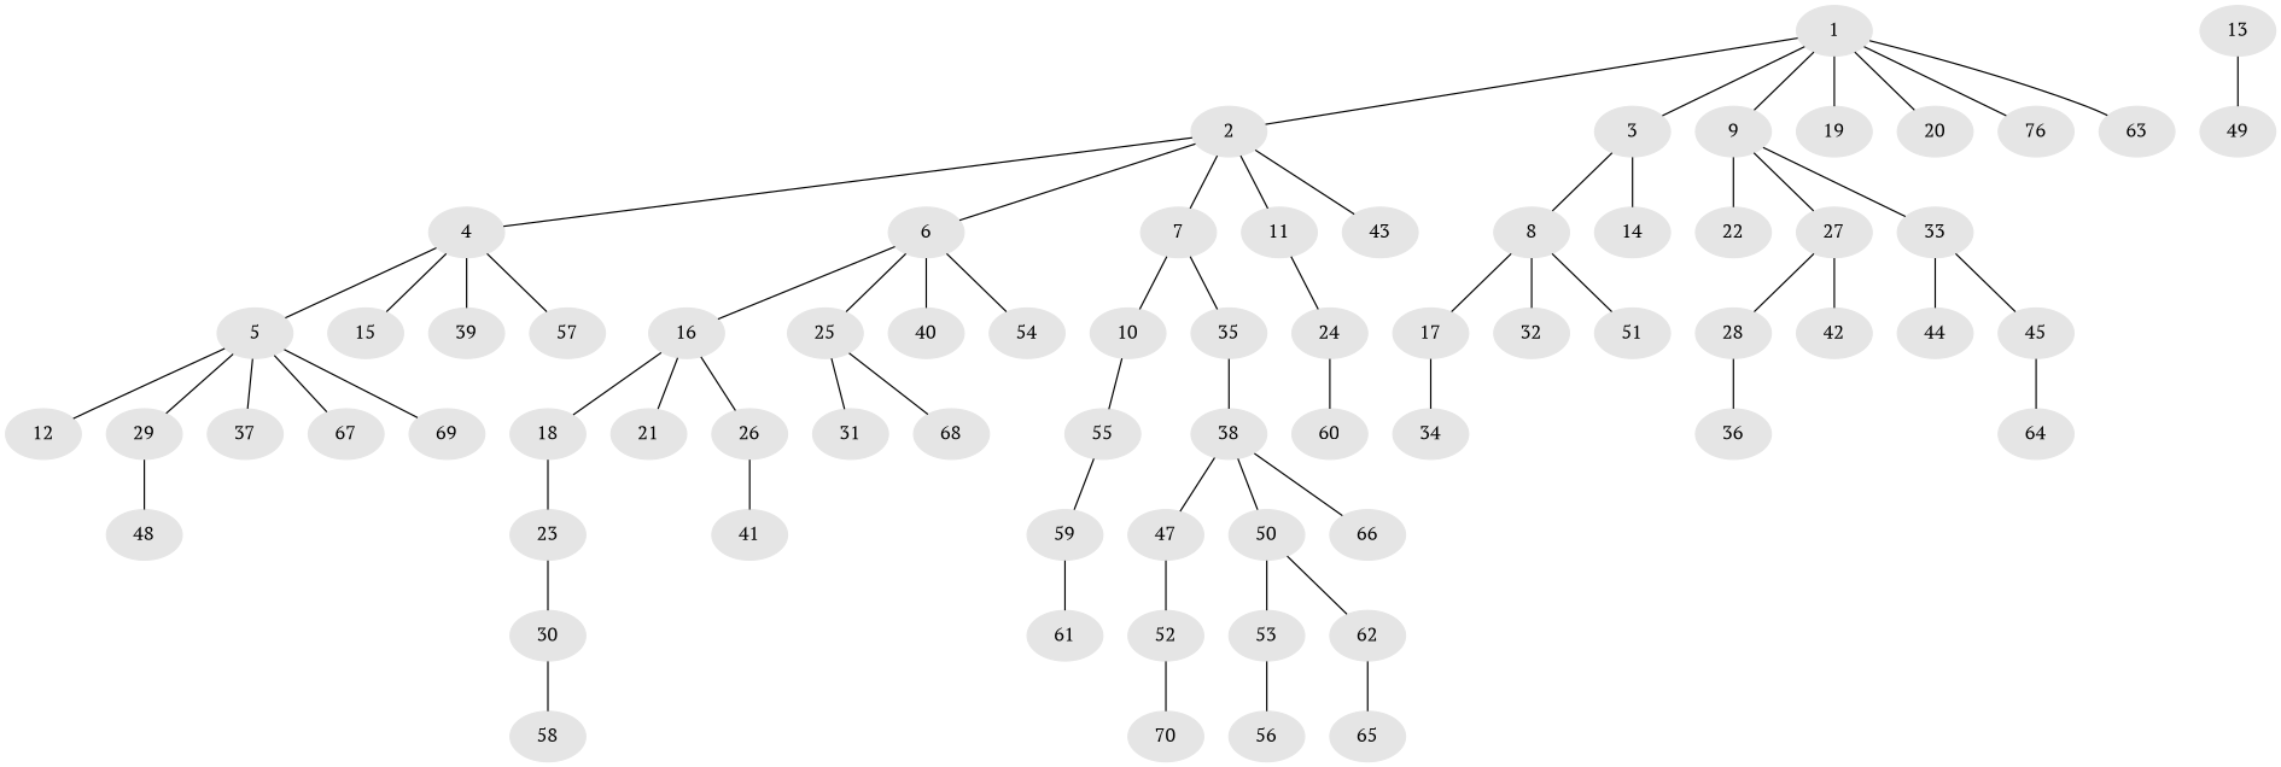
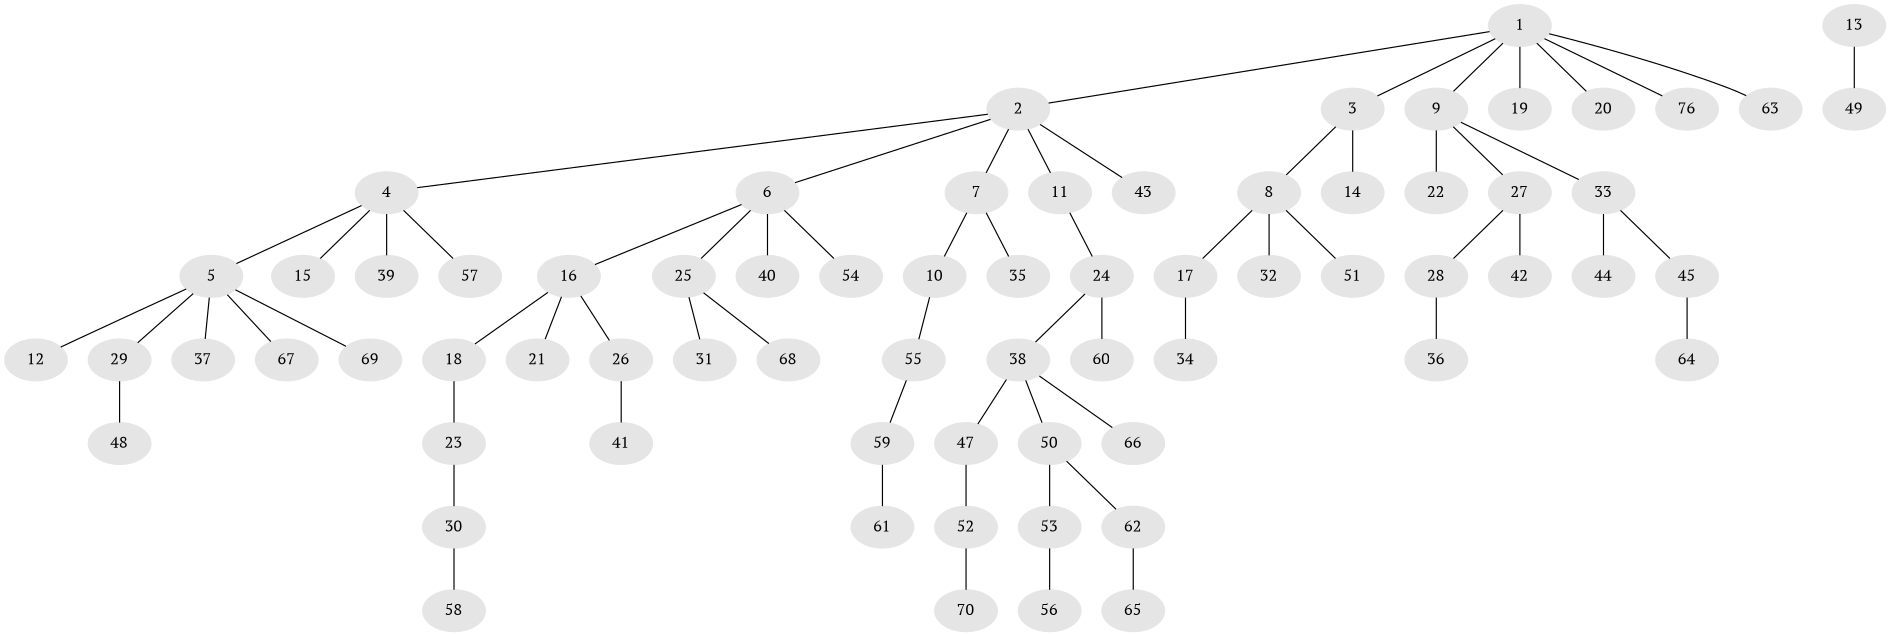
  graph {
    fontname="PT Serif"
    node [color=gray90 fontname="PT Serif" style=filled]
    edge [fontname="PT Serif" weight=1.0]
    1
    2
    3
    9
    19
    20
    n7 [label=76]
    63
    4
    6
    7
    11
    43
    8
    14
    22
    27
    33
    5
    15
    39
    57
    16
    25
    40
    54
    10
    35
    24
    17
    32
    51
    12
    29
    37
    67
    69
    48
    18
    21
    26
    31
    68
    55
    34
    28
    42
    44
    45
    59
    13
    49
    38
    60
    23
    41
    30
    58
    47
    50
    66
    36
    64
    52
    53
    62
    70
    56
    65
    61
    1 -- 2
    1 -- 3
    1 -- 9
    1 -- 19
    1 -- 20
    1 -- n7
    1 -- 63
    2 -- 4
    2 -- 6
    2 -- 7
    2 -- 11
    2 -- 43
    3 -- 8
    3 -- 14
    9 -- 22
    9 -- 27
    9 -- 33
    4 -- 5
    4 -- 15
    4 -- 39
    4 -- 57
    6 -- 16
    6 -- 25
    6 -- 40
    6 -- 54
    7 -- 10
    7 -- 35
    11 -- 24
    8 -- 17
    8 -- 32
    8 -- 51
    27 -- 28
    27 -- 42
    33 -- 44
    33 -- 45
    5 -- 12
    5 -- 29
    5 -- 37
    5 -- 67
    5 -- 69
    16 -- 18
    16 -- 21
    16 -- 26
    25 -- 31
    25 -- 68
    10 -- 55
-   35 -- 38
+   24 -- 38
    24 -- 60
    17 -- 34
    29 -- 48 [weight=2.0]
    18 -- 23
    26 -- 41 [weight=2.0]
    55 -- 59
    28 -- 36 [weight=2.0]
    45 -- 64
    59 -- 61 [weight=2.0]
    13 -- 49
    38 -- 47
    38 -- 50
    38 -- 66
    23 -- 30
    30 -- 58
    47 -- 52
    50 -- 53
    50 -- 62
    52 -- 70
    53 -- 56
    62 -- 65
  }
